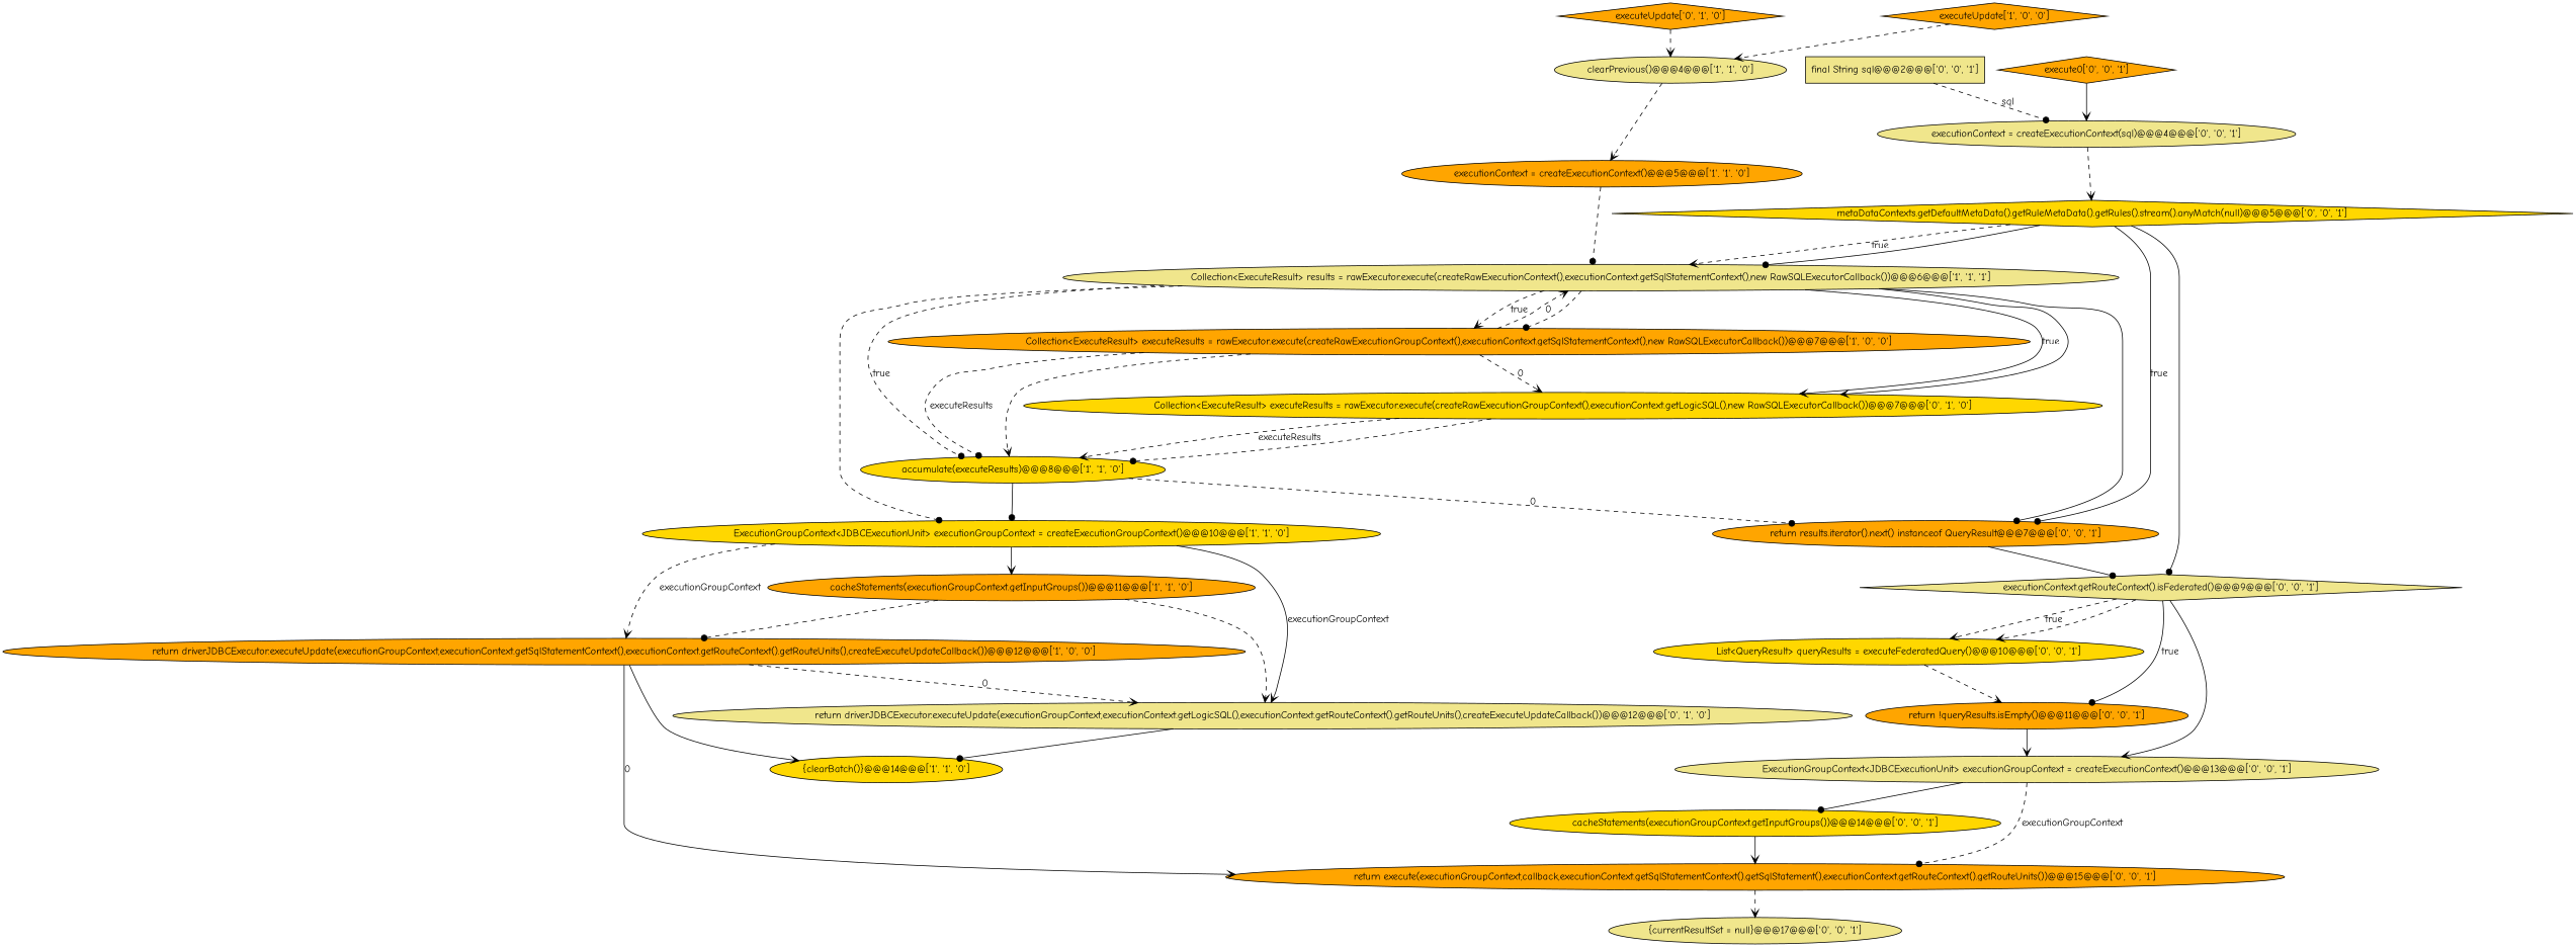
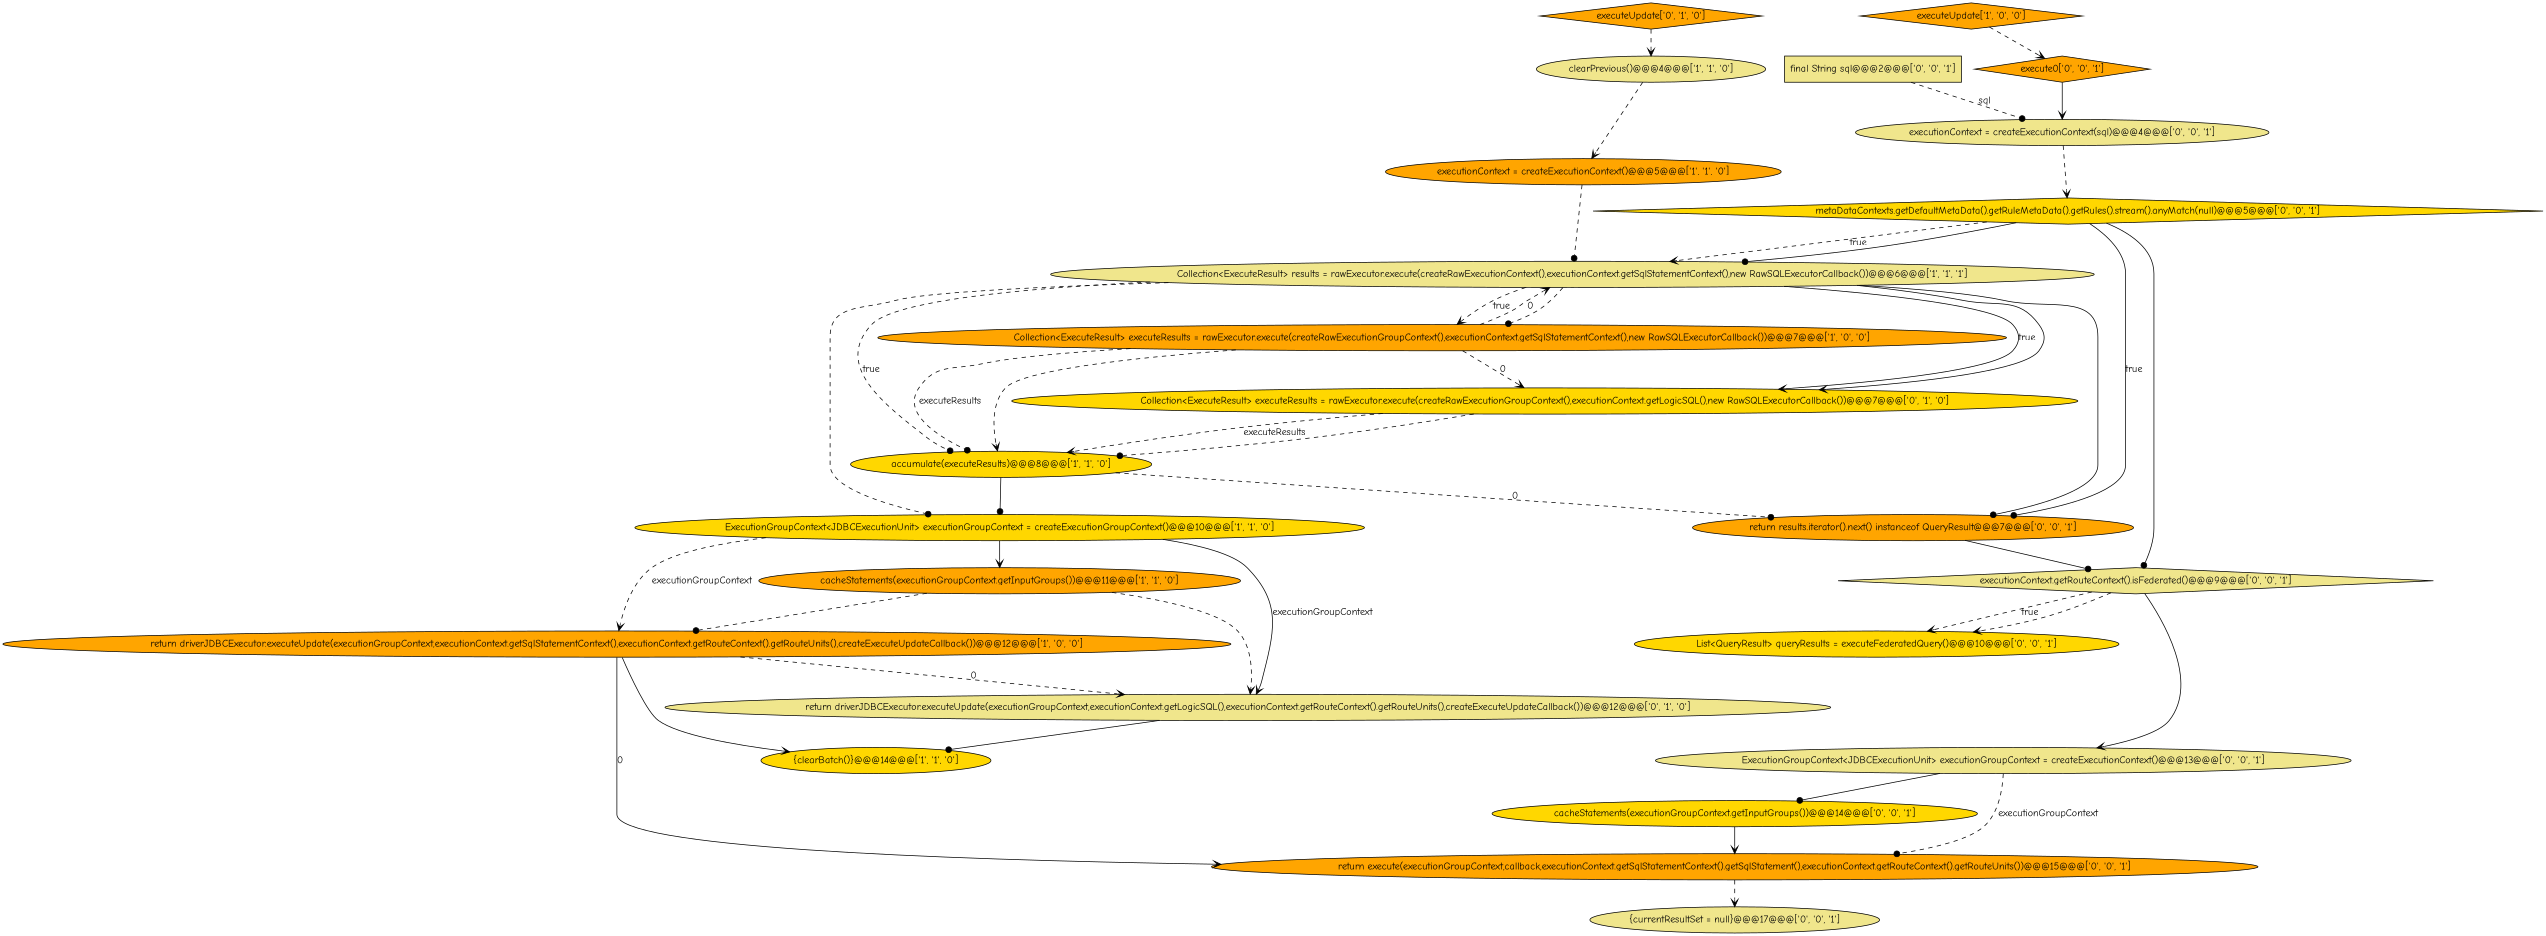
  digraph {
    fontname="Comic Neue"
    node [fillcolor=orange fontname="Comic Neue" shape=ellipse style=filled]
    edge [arrowhead=vee fontname="Comic Neue" style=dashed]
    n1 [fillcolor=khaki label="clearPrevious()@@@4@@@['1', '1', '0']"]
    n2 [label="executionContext = createExecutionContext()@@@5@@@['1', '1', '0']"]
    n3 [fillcolor=khaki label="Collection<ExecuteResult> results = rawExecutor.execute(createRawExecutionContext(),executionContext.getSqlStatementContext(),new RawSQLExecutorCallback())@@@6@@@['1', '1', '1']"]
    n4 [label="execute0['0', '0', '1']" shape=diamond]
    n5 [fillcolor=khaki label="executionContext = createExecutionContext(sql)@@@4@@@['0', '0', '1']"]
    n6 [fillcolor=khaki label="final String sql@@@2@@@['0', '0', '1']" shape=box]
    n7 [fillcolor=gold label="metaDataContexts.getDefaultMetaData().getRuleMetaData().getRules().stream().anyMatch(null)@@@5@@@['0', '0', '1']" shape=diamond]
    n8 [label="cacheStatements(executionGroupContext.getInputGroups())@@@11@@@['1', '1', '0']"]
    n9 [label="return driverJDBCExecutor.executeUpdate(executionGroupContext,executionContext.getSqlStatementContext(),executionContext.getRouteContext().getRouteUnits(),createExecuteUpdateCallback())@@@12@@@['1', '0', '0']"]
    n10 [fillcolor=khaki label="return driverJDBCExecutor.executeUpdate(executionGroupContext,executionContext.getLogicSQL(),executionContext.getRouteContext().getRouteUnits(),createExecuteUpdateCallback())@@@12@@@['0', '1', '0']"]
    n11 [label="return execute(executionGroupContext,callback,executionContext.getSqlStatementContext().getSqlStatement(),executionContext.getRouteContext().getRouteUnits())@@@15@@@['0', '0', '1']"]
    n12 [fillcolor=gold label="{clearBatch()}@@@14@@@['1', '1', '0']"]
    n13 [fillcolor=khaki label="{currentResultSet = null}@@@17@@@['0', '0', '1']"]
    n14 [label="Collection<ExecuteResult> executeResults = rawExecutor.execute(createRawExecutionGroupContext(),executionContext.getSqlStatementContext(),new RawSQLExecutorCallback())@@@7@@@['1', '0', '0']"]
    n15 [fillcolor=gold label="Collection<ExecuteResult> executeResults = rawExecutor.execute(createRawExecutionGroupContext(),executionContext.getLogicSQL(),new RawSQLExecutorCallback())@@@7@@@['0', '1', '0']"]
    n16 [fillcolor=gold label="accumulate(executeResults)@@@8@@@['1', '1', '0']"]
    n17 [fillcolor=gold label="ExecutionGroupContext<JDBCExecutionUnit> executionGroupContext = createExecutionGroupContext()@@@10@@@['1', '1', '0']"]
    n18 [label="return results.iterator().next() instanceof QueryResult@@@7@@@['0', '0', '1']"]
    n19 [label="executeUpdate['0', '1', '0']" shape=diamond]
    n20 [fillcolor=khaki label="ExecutionGroupContext<JDBCExecutionUnit> executionGroupContext = createExecutionContext()@@@13@@@['0', '0', '1']"]
    n21 [fillcolor=gold label="cacheStatements(executionGroupContext.getInputGroups())@@@14@@@['0', '0', '1']"]
    n22 [fillcolor=khaki label="executionContext.getRouteContext().isFederated()@@@9@@@['0', '0', '1']" shape=diamond]
-   n23 [label="return !queryResults.isEmpty()@@@11@@@['0', '0', '1']"]
    n24 [fillcolor=gold label="List<QueryResult> queryResults = executeFederatedQuery()@@@10@@@['0', '0', '1']"]
    n25 [label="executeUpdate['1', '0', '0']" shape=diamond]
    n1 -> n2
    n2 -> n3 [arrowhead=dot]
    n3 -> n14 [arrowhead=dot]
    n3 -> n14 [label=true]
    n3 -> n15 [label=true style=solid]
    n3 -> n15 [style=solid]
    n3 -> n16 [arrowhead=dot label=true]
    n3 -> n17 [arrowhead=dot]
    n3 -> n18 [arrowhead=dot style=solid]
    n4 -> n5 [style=solid]
    n5 -> n7
    n6 -> n5 [arrowhead=dot label=sql]
    n7 -> n3 [label=true]
    n7 -> n3 [arrowhead=dot style=solid]
    n7 -> n18 [arrowhead=dot label=true style=solid]
    n7 -> n22 [arrowhead=dot style=solid]
    n8 -> n9 [arrowhead=dot]
    n8 -> n10
    n9 -> n10 [label=0]
    n9 -> n11 [label=0 style=solid]
    n9 -> n12 [style=solid]
    n10 -> n12 [arrowhead=dot style=solid]
    n11 -> n13
    n14 -> n3 [label=0]
    n14 -> n15 [label=0]
    n14 -> n16 [arrowhead=dot label=executeResults]
    n14 -> n16
    n15 -> n16 [arrowhead=dot]
    n15 -> n16 [label=executeResults]
    n16 -> n17 [arrowhead=dot style=solid]
    n16 -> n18 [arrowhead=dot label=0]
    n17 -> n8 [style=solid]
    n17 -> n9 [label=executionGroupContext]
    n17 -> n10 [label=executionGroupContext style=solid]
    n18 -> n22 [arrowhead=dot style=solid]
    n19 -> n1
    n20 -> n11 [arrowhead=dot label=executionGroupContext]
    n20 -> n21 [arrowhead=dot style=solid]
    n21 -> n11 [style=solid]
    n22 -> n20 [style=solid]
-   n22 -> n23 [arrowhead=dot label=true style=solid]
    n22 -> n24 [label=true]
    n22 -> n24
-   n23 -> n20 [style=solid]
-   n24 -> n23
-   n25 -> n1
+   n25 -> n4
  }
